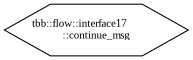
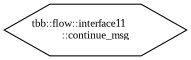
  digraph {
    rankdir=LR
    fontname="Liberation Serif"
-   n1 [color=black fillcolor=white fontname="Liberation Serif" fontsize=10 height=0.2 label="tbb::flow::interface17\l::continue_msg" shape=hexagon style=filled width=0.4]
+   n1 [color=black fillcolor=white fontname="Liberation Serif" fontsize=10 height=0.2 label="tbb::flow::interface11\l::continue_msg" shape=hexagon style=filled width=0.4]
  }
